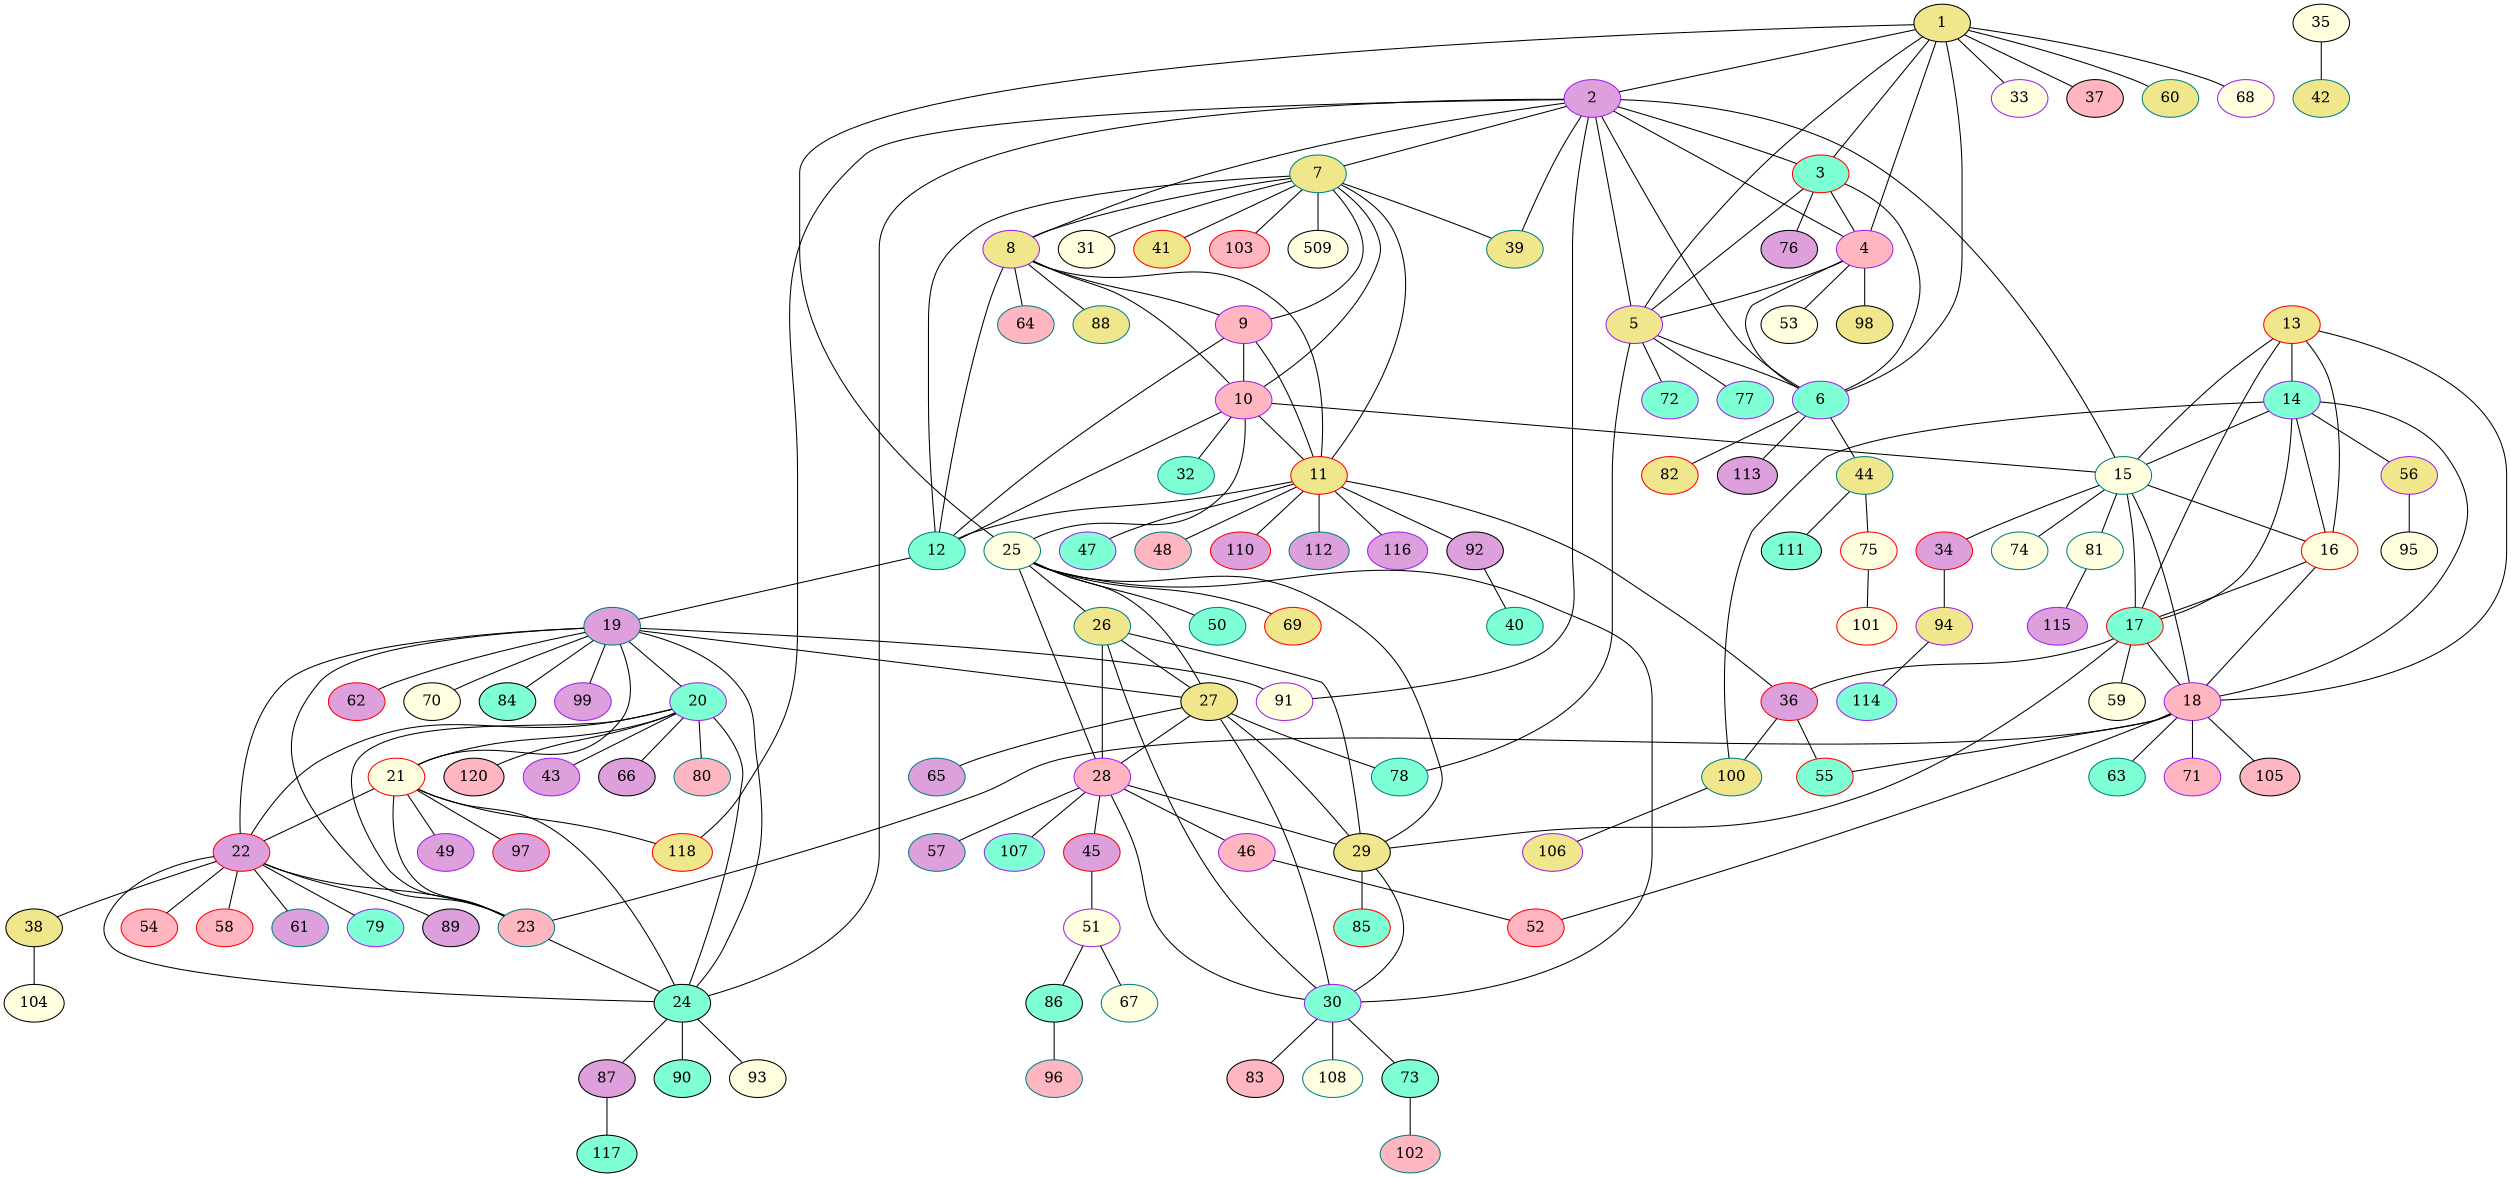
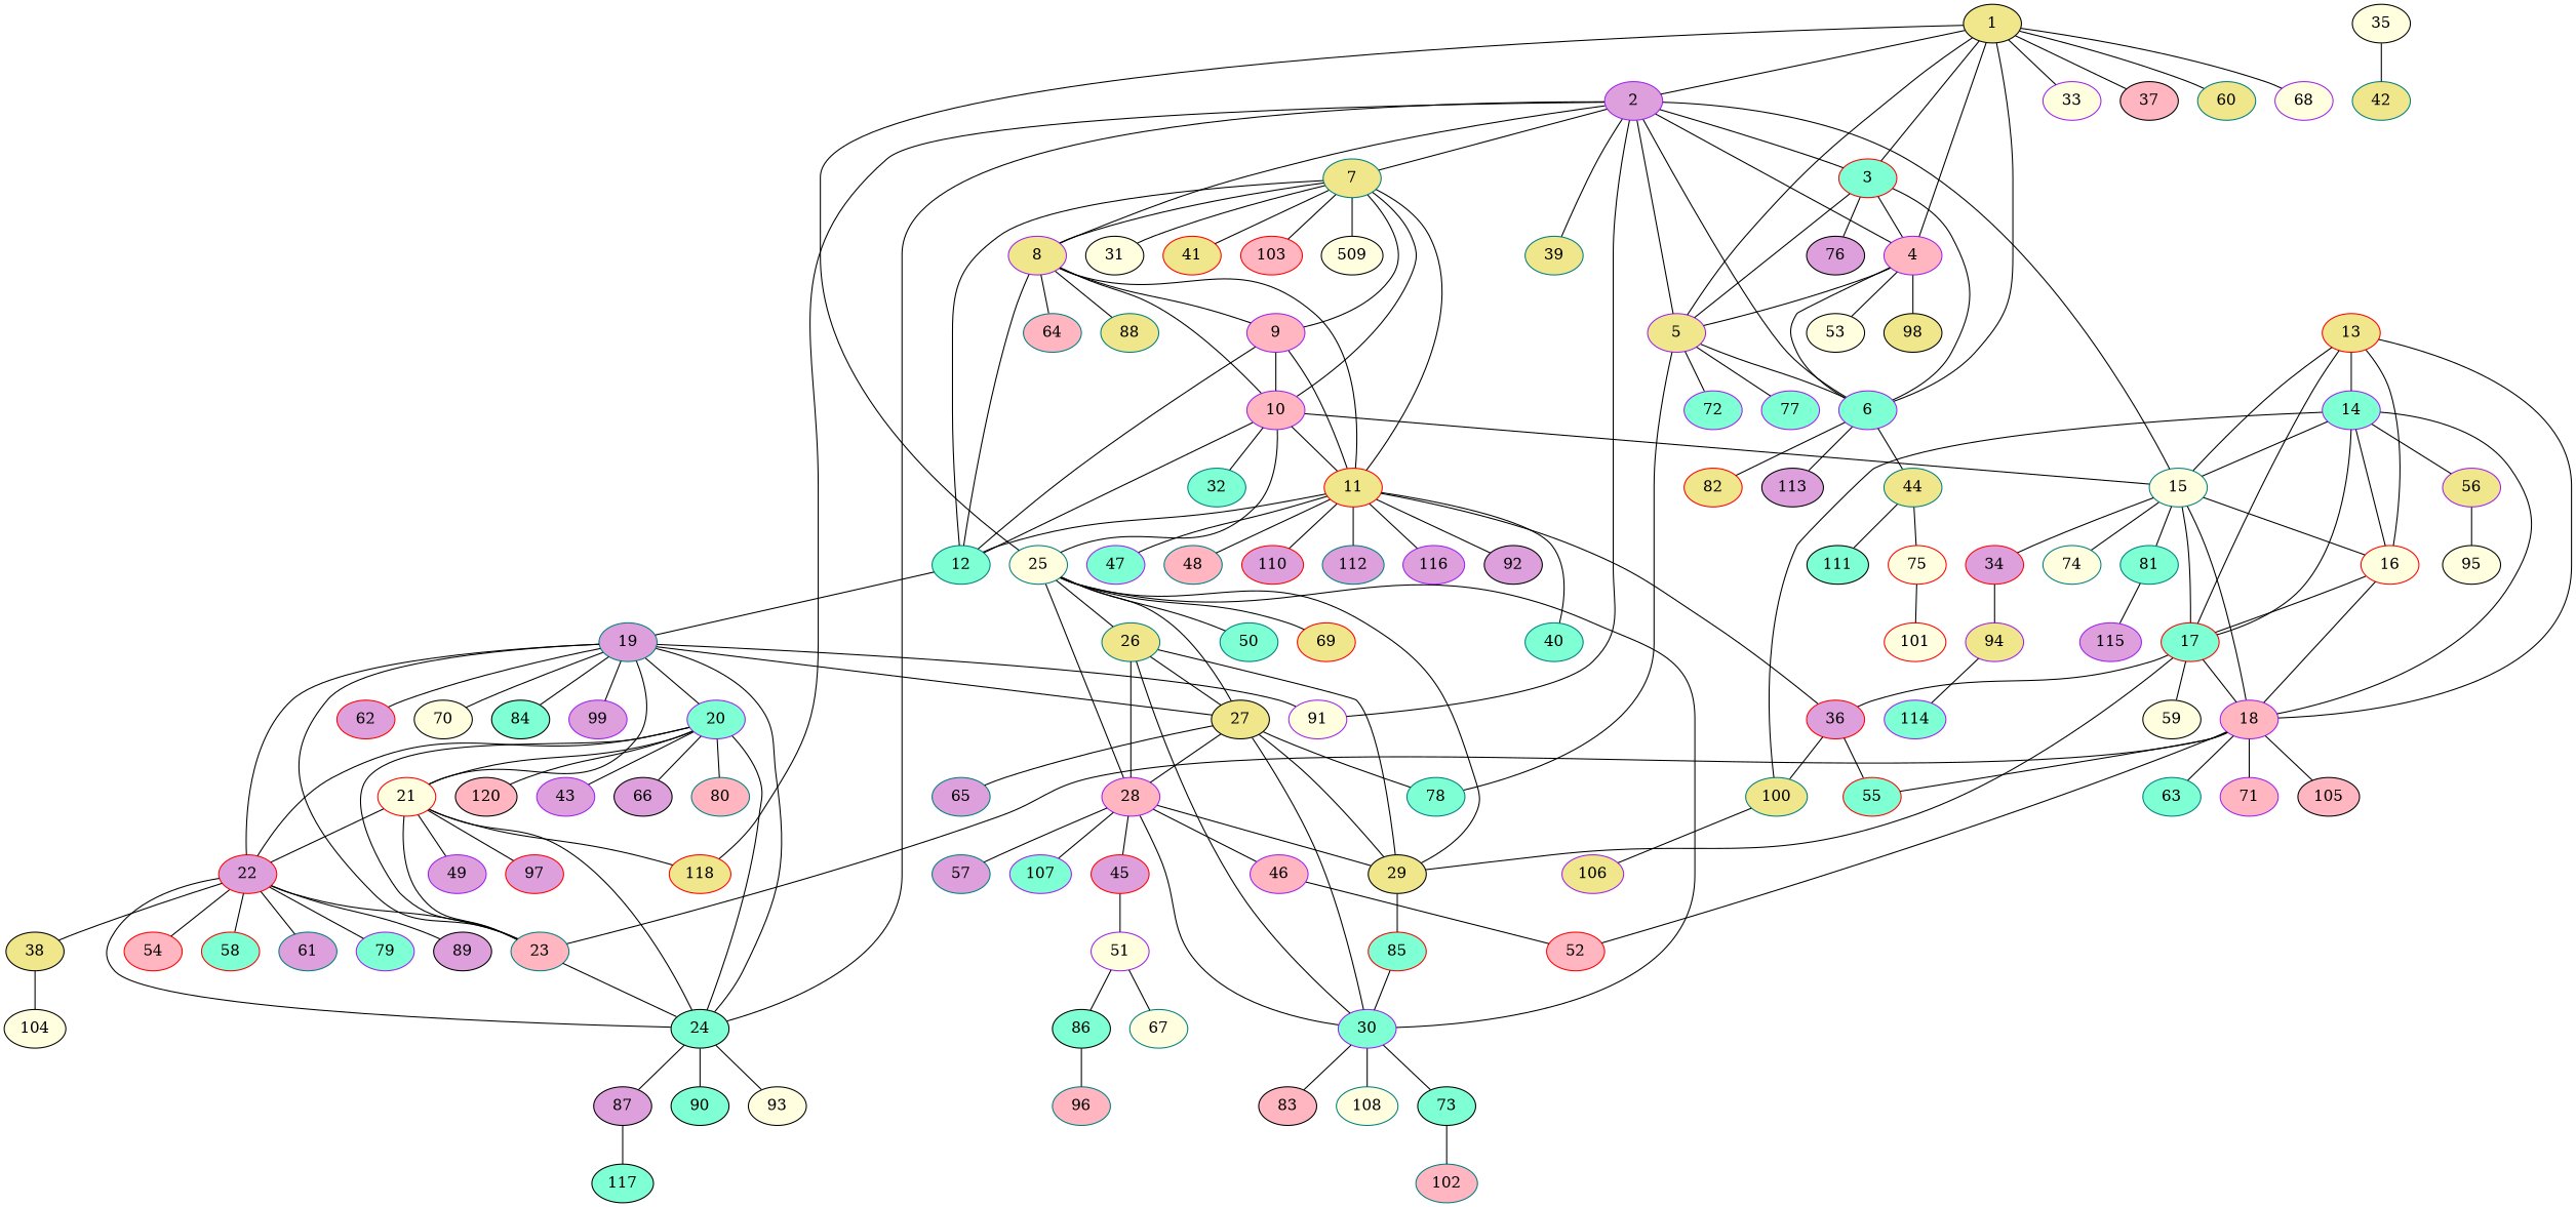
  graph {
    node [color=purple fillcolor=aquamarine style=filled]
    1 [color=black fillcolor=khaki]
    2 [fillcolor=plum]
    3 [color=red]
    4 [fillcolor=lightpink]
    5 [fillcolor=khaki]
    6
    25 [color=teal fillcolor=lightyellow]
    33 [fillcolor=lightyellow]
    37 [color=black fillcolor=lightpink]
    60 [color=teal fillcolor=khaki]
    68 [fillcolor=lightyellow]
    7 [color=teal fillcolor=khaki]
    15 [color=teal fillcolor=lightyellow]
    24 [color=black]
    39 [color=teal fillcolor=khaki]
    91 [fillcolor=lightyellow]
    118 [color=red fillcolor=khaki]
    8 [fillcolor=khaki]
    76 [color=black fillcolor=plum]
    53 [color=black fillcolor=lightyellow]
    98 [color=black fillcolor=khaki]
    72
    77
    78 [color=teal]
    44 [color=teal fillcolor=khaki]
    82 [color=red fillcolor=khaki]
    113 [color=black fillcolor=plum]
    29 [color=black fillcolor=khaki]
    27 [color=black fillcolor=khaki]
    26 [color=teal fillcolor=khaki]
    28 [fillcolor=lightpink]
    30
    50 [color=teal]
    69 [color=red fillcolor=khaki]
    9 [fillcolor=lightpink]
    10 [fillcolor=lightpink]
    11 [color=red fillcolor=khaki]
    12 [color=teal]
    31 [color=black fillcolor=lightyellow]
    41 [color=red fillcolor=khaki]
    103 [color=red fillcolor=lightpink]
    n42 [color=black fillcolor=lightyellow label=509]
    16 [color=red fillcolor=lightyellow]
    17 [color=red]
    18 [fillcolor=lightpink]
    34 [color=red fillcolor=plum]
    74 [color=teal fillcolor=lightyellow]
-   81 [color=teal fillcolor=lightyellow]
+   81 [color=teal]
    87 [color=black fillcolor=plum]
    90 [color=black]
    93 [color=black fillcolor=lightyellow]
    35 [color=black fillcolor=lightyellow]
    42 [color=teal fillcolor=khaki]
    75 [color=red fillcolor=lightyellow]
    111 [color=black]
    64 [color=teal fillcolor=lightpink]
    88 [color=teal fillcolor=khaki]
    32 [color=teal]
    36 [color=red fillcolor=plum]
    40 [color=teal]
    47
    48 [color=teal fillcolor=lightpink]
    92 [color=black fillcolor=plum]
    110 [color=red fillcolor=plum]
    112 [color=teal fillcolor=plum]
    116 [fillcolor=plum]
    19 [color=teal fillcolor=plum]
    100 [color=teal fillcolor=khaki]
    55 [color=red]
    23 [color=teal fillcolor=lightpink]
    20
    21 [color=red fillcolor=lightyellow]
    22 [color=red fillcolor=plum]
    62 [color=red fillcolor=plum]
    70 [color=black fillcolor=lightyellow]
    84 [color=black]
    99 [fillcolor=plum]
    13 [color=red fillcolor=khaki]
    14
    56 [fillcolor=khaki]
    59 [color=black fillcolor=lightyellow]
    52 [color=red fillcolor=lightpink]
    63 [color=teal]
    71 [fillcolor=lightpink]
    105 [color=black fillcolor=lightpink]
    95 [color=black fillcolor=lightyellow]
    106 [fillcolor=khaki]
    94 [fillcolor=khaki]
    115 [fillcolor=plum]
    85 [color=red]
    43 [fillcolor=plum]
    66 [color=black fillcolor=plum]
    80 [color=teal fillcolor=lightpink]
    120 [color=black fillcolor=lightpink]
    49 [fillcolor=plum]
    97 [color=red fillcolor=plum]
    38 [color=black fillcolor=khaki]
    54 [color=red fillcolor=lightpink]
-   58 [color=red fillcolor=lightpink]
+   58 [color=red]
    61 [color=teal fillcolor=plum]
    79
    89 [color=black fillcolor=plum]
    65 [color=teal fillcolor=plum]
    104 [color=black fillcolor=lightyellow]
    117 [color=black]
    45 [color=red fillcolor=plum]
    46 [fillcolor=lightpink]
    57 [color=teal fillcolor=plum]
    107
    73 [color=black]
    83 [color=black fillcolor=lightpink]
    108 [color=teal fillcolor=lightyellow]
    51 [fillcolor=lightyellow]
    102 [color=teal fillcolor=lightpink]
    114
    101 [color=red fillcolor=lightyellow]
    67 [color=teal fillcolor=lightyellow]
    86 [color=black]
    96 [color=teal fillcolor=lightpink]
    1 -- 2
    1 -- 3
    1 -- 4
    1 -- 5
    1 -- 6
    1 -- 25
    1 -- 33
    1 -- 37
    1 -- 60
    1 -- 68
    2 -- 3
    2 -- 4
    2 -- 5
    2 -- 6
    2 -- 7
    2 -- 15
    2 -- 24
    2 -- 39
    2 -- 91
    2 -- 118
    2 -- 8
    3 -- 4
    3 -- 5
    3 -- 6
    3 -- 76
    4 -- 5
    4 -- 6
    4 -- 53
    4 -- 98
    5 -- 6
    5 -- 72
    5 -- 77
    5 -- 78
    6 -- 44
    6 -- 82
    6 -- 113
    25 -- 29
    25 -- 27
    25 -- 26
    25 -- 28
    25 -- 30
    25 -- 50
    25 -- 69
-   7 -- 39
    7 -- 8
    7 -- 9
    7 -- 10
    7 -- 11
    7 -- 12
    7 -- 31
    7 -- 41
    7 -- 103
    7 -- n42
    15 -- 16
    15 -- 17
    15 -- 18
    15 -- 34
    15 -- 74
    15 -- 81
    24 -- 87
    24 -- 90
    24 -- 93
    8 -- 9
    8 -- 10
    8 -- 11
    8 -- 12
    8 -- 64
    8 -- 88
    44 -- 75
    44 -- 111
-   29 -- 30
+   85 -- 30
    29 -- 85
    27 -- 78
    27 -- 29
    27 -- 28
    27 -- 30
    27 -- 65
    26 -- 29
    26 -- 27
    26 -- 28
    26 -- 30
    28 -- 29
    28 -- 30
    28 -- 45
    28 -- 46
    28 -- 57
    28 -- 107
    30 -- 73
    30 -- 83
    30 -- 108
    9 -- 10
    9 -- 11
    9 -- 12
    10 -- 25
    10 -- 15
    10 -- 11
    10 -- 12
    10 -- 32
    11 -- 12
    11 -- 36
-   92 -- 40
+   11 -- 40
    11 -- 47
    11 -- 48
    11 -- 92
    11 -- 110
    11 -- 112
    11 -- 116
    12 -- 19
    16 -- 17
    16 -- 18
    17 -- 29
    17 -- 18
    17 -- 36
    17 -- 59
    18 -- 55
    18 -- 23
    18 -- 52
    18 -- 63
    18 -- 71
    18 -- 105
    34 -- 94
    81 -- 115
    87 -- 117
    35 -- 42
    75 -- 101
    36 -- 100
    36 -- 55
    19 -- 24
    19 -- 91
    19 -- 27
    19 -- 23
    19 -- 20
    19 -- 21
    19 -- 22
    19 -- 62
    19 -- 70
    19 -- 84
    19 -- 99
    100 -- 106
    23 -- 24
    20 -- 24
    20 -- 23
    20 -- 21
    20 -- 22
    20 -- 43
    20 -- 66
    20 -- 80
    20 -- 120
    21 -- 24
    21 -- 118
    21 -- 23
    21 -- 22
    21 -- 49
    21 -- 97
    22 -- 24
    22 -- 23
    22 -- 38
    22 -- 54
    22 -- 58
    22 -- 61
    22 -- 79
    22 -- 89
    13 -- 15
    13 -- 16
    13 -- 17
    13 -- 18
    13 -- 14
    14 -- 15
    14 -- 16
    14 -- 17
    14 -- 18
    14 -- 100
    14 -- 56
    56 -- 95
    94 -- 114
    38 -- 104
    45 -- 51
    46 -- 52
    73 -- 102
    51 -- 67
    51 -- 86
    86 -- 96
  }
